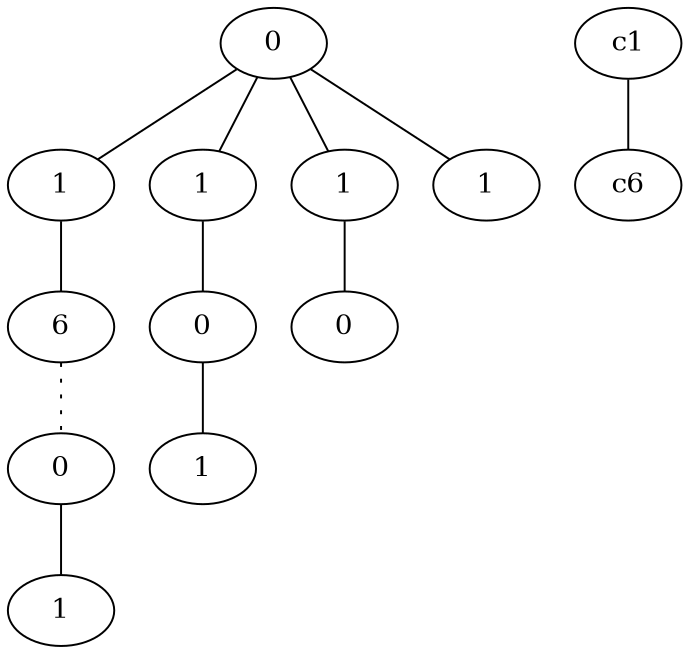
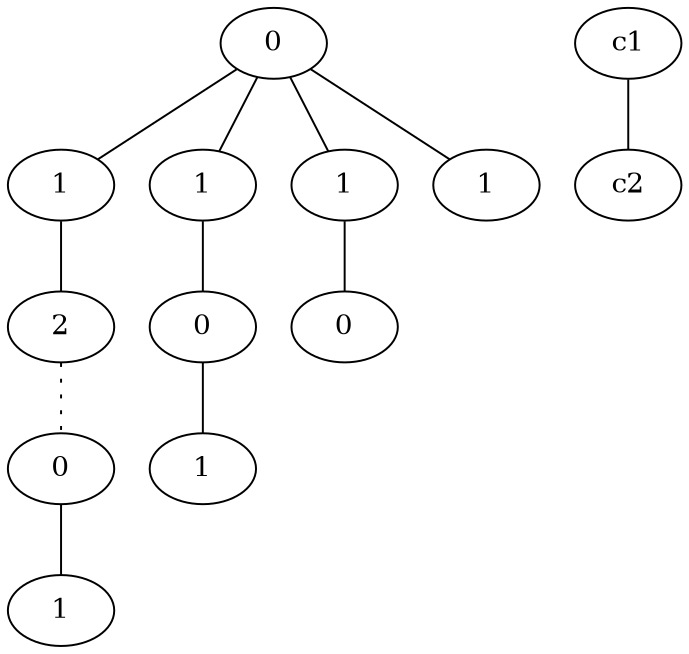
  graph {
    n1 [label=0]
    n2 [label=1]
    n3 [label=1]
    n4 [label=1]
    n5 [label=1]
-   n6 [label=6]
+   n6 [label=2]
    n7 [label=0]
    n8 [label=0]
    n9 [label=0]
    n10 [label=1]
    n11 [label=1]
    c1
-   c2 [label=c6]
+   c2
    n1 -- n2
    n1 -- n3
    n1 -- n4
    n1 -- n5
    n2 -- n6
    n3 -- n7
    n4 -- n8
    n6 -- n9 [style=dotted]
    n7 -- n11
    n9 -- n10
    c1 -- c2
  }
